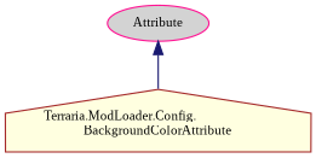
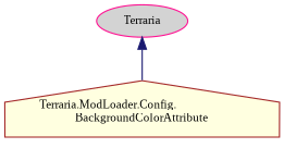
  digraph {
    fontname="Liberation Serif"
    node [fontname="Liberation Serif" fontsize=10 style=filled]
    n1 [color=brown fillcolor=lightyellow fontcolor=black height=0.2 label="Terraria.ModLoader.Config.\lBackgroundColorAttribute" shape=house width=0.4]
-   n2 [color=deeppink fillcolor=lightgrey height=0.2 label=Attribute shape=ellipse width=0.4]
+   n2 [color=deeppink fillcolor=lightgrey height=0.2 label=Terraria shape=ellipse width=0.4]
    n2 -> n1 [color=midnightblue dir=back fontname="Liberation Serif" fontsize=10 labelfontname=Helvetica labelfontsize=10 style=solid]
  }
